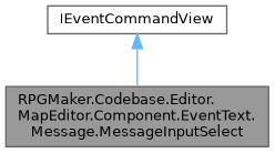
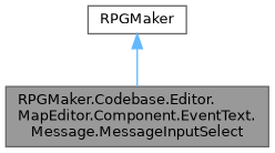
  digraph {
    node [color=gray40 fontname=Helvetica fontsize=10 shape=box style=filled]
    n1 [fillcolor=grey60 fontcolor=black height=0.2 label="RPGMaker.Codebase.Editor.\lMapEditor.Component.EventText.\lMessage.MessageInputSelect" width=0.4]
-   n2 [fillcolor=white height=0.2 label=IEventCommandView width=0.4]
+   n2 [fillcolor=white height=0.2 label=RPGMaker width=0.4]
    n2 -> n1 [color=steelblue1 dir=back fontname=Helvetica fontsize=10 labelfontname=Helvetica labelfontsize=10 style=solid]
  }
